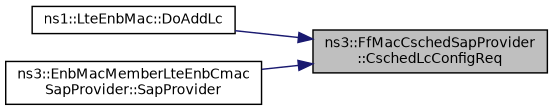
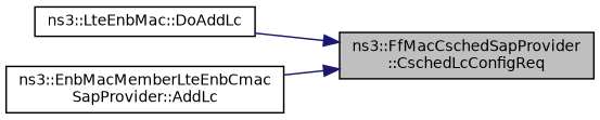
  digraph {
    rankdir=RL
    node [color=black fillcolor=white fontname=Helvetica fontsize=10 shape=record style=filled]
    edge [color=midnightblue dir=back fontname=Helvetica fontsize=10 labelfontname=Helvetica labelfontsize=10 style=solid]
    n1 [fillcolor=grey75 fontcolor=black height=0.2 label="ns3::FfMacCschedSapProvider\l::CschedLcConfigReq" width=0.4]
-   n2 [height=0.2 label="ns1::LteEnbMac::DoAddLc" width=0.4]
-   n3 [height=0.2 label="ns3::EnbMacMemberLteEnbCmac\lSapProvider::SapProvider" width=0.4]
+   n2 [height=0.2 label="ns3::LteEnbMac::DoAddLc" width=0.4]
+   n3 [height=0.2 label="ns3::EnbMacMemberLteEnbCmac\lSapProvider::AddLc" width=0.4]
    n1 -> n2
    n1 -> n3
  }
